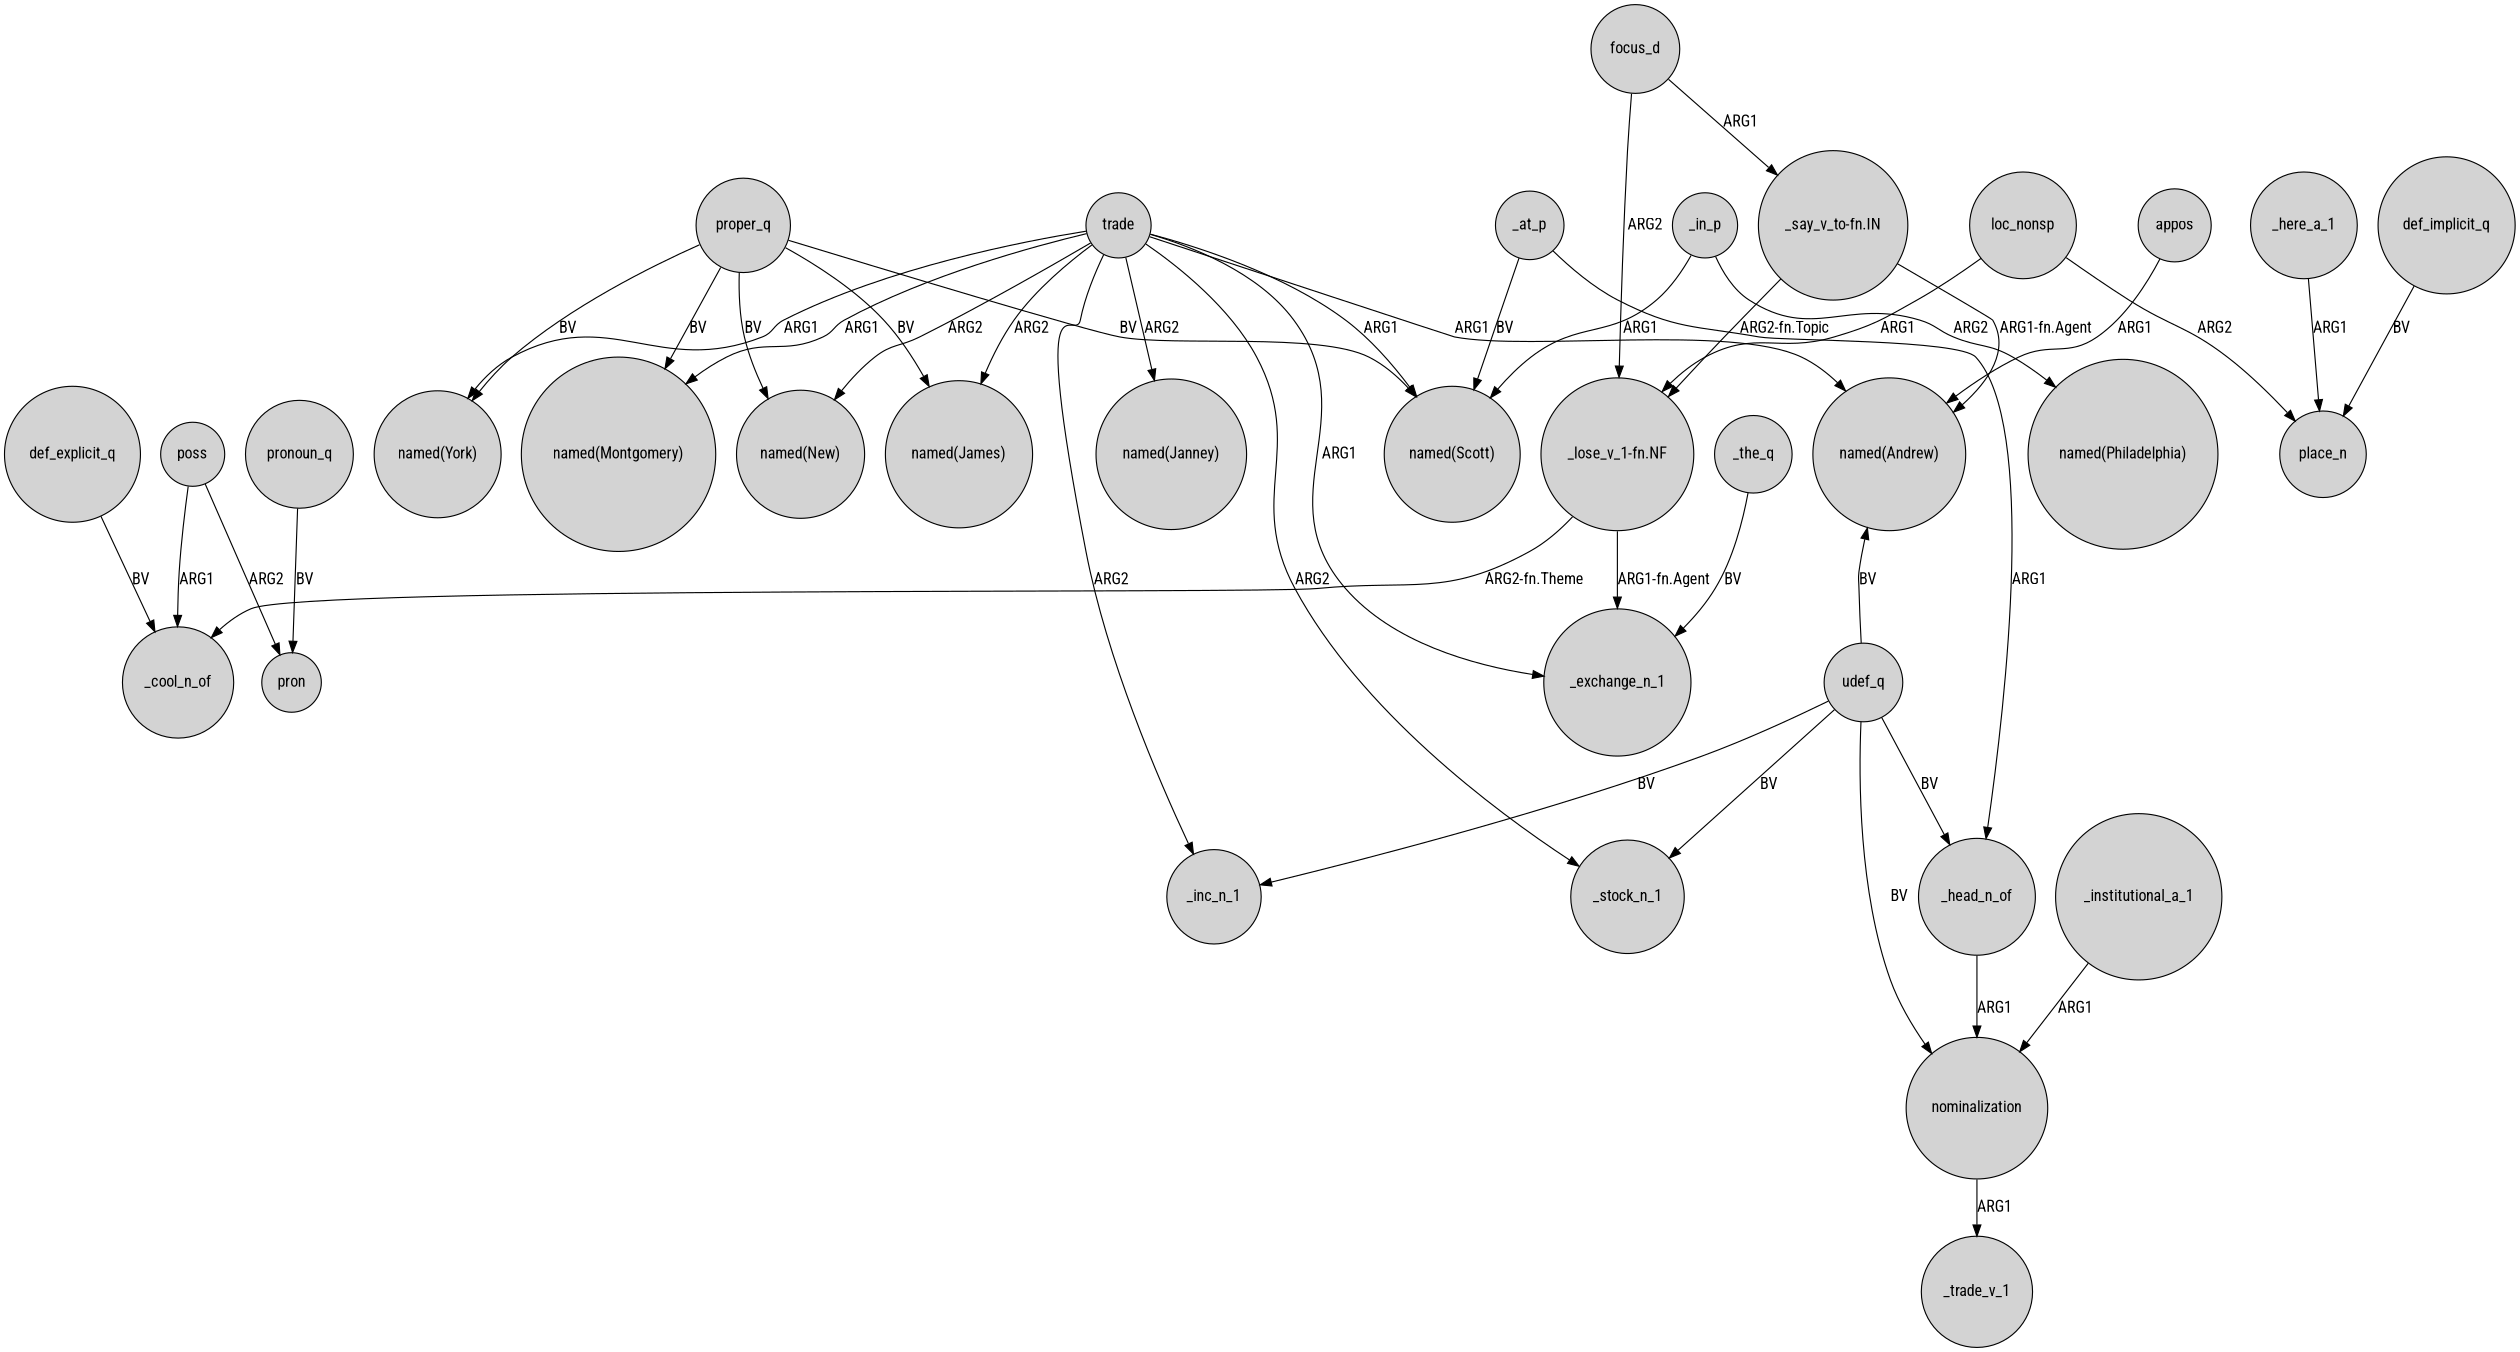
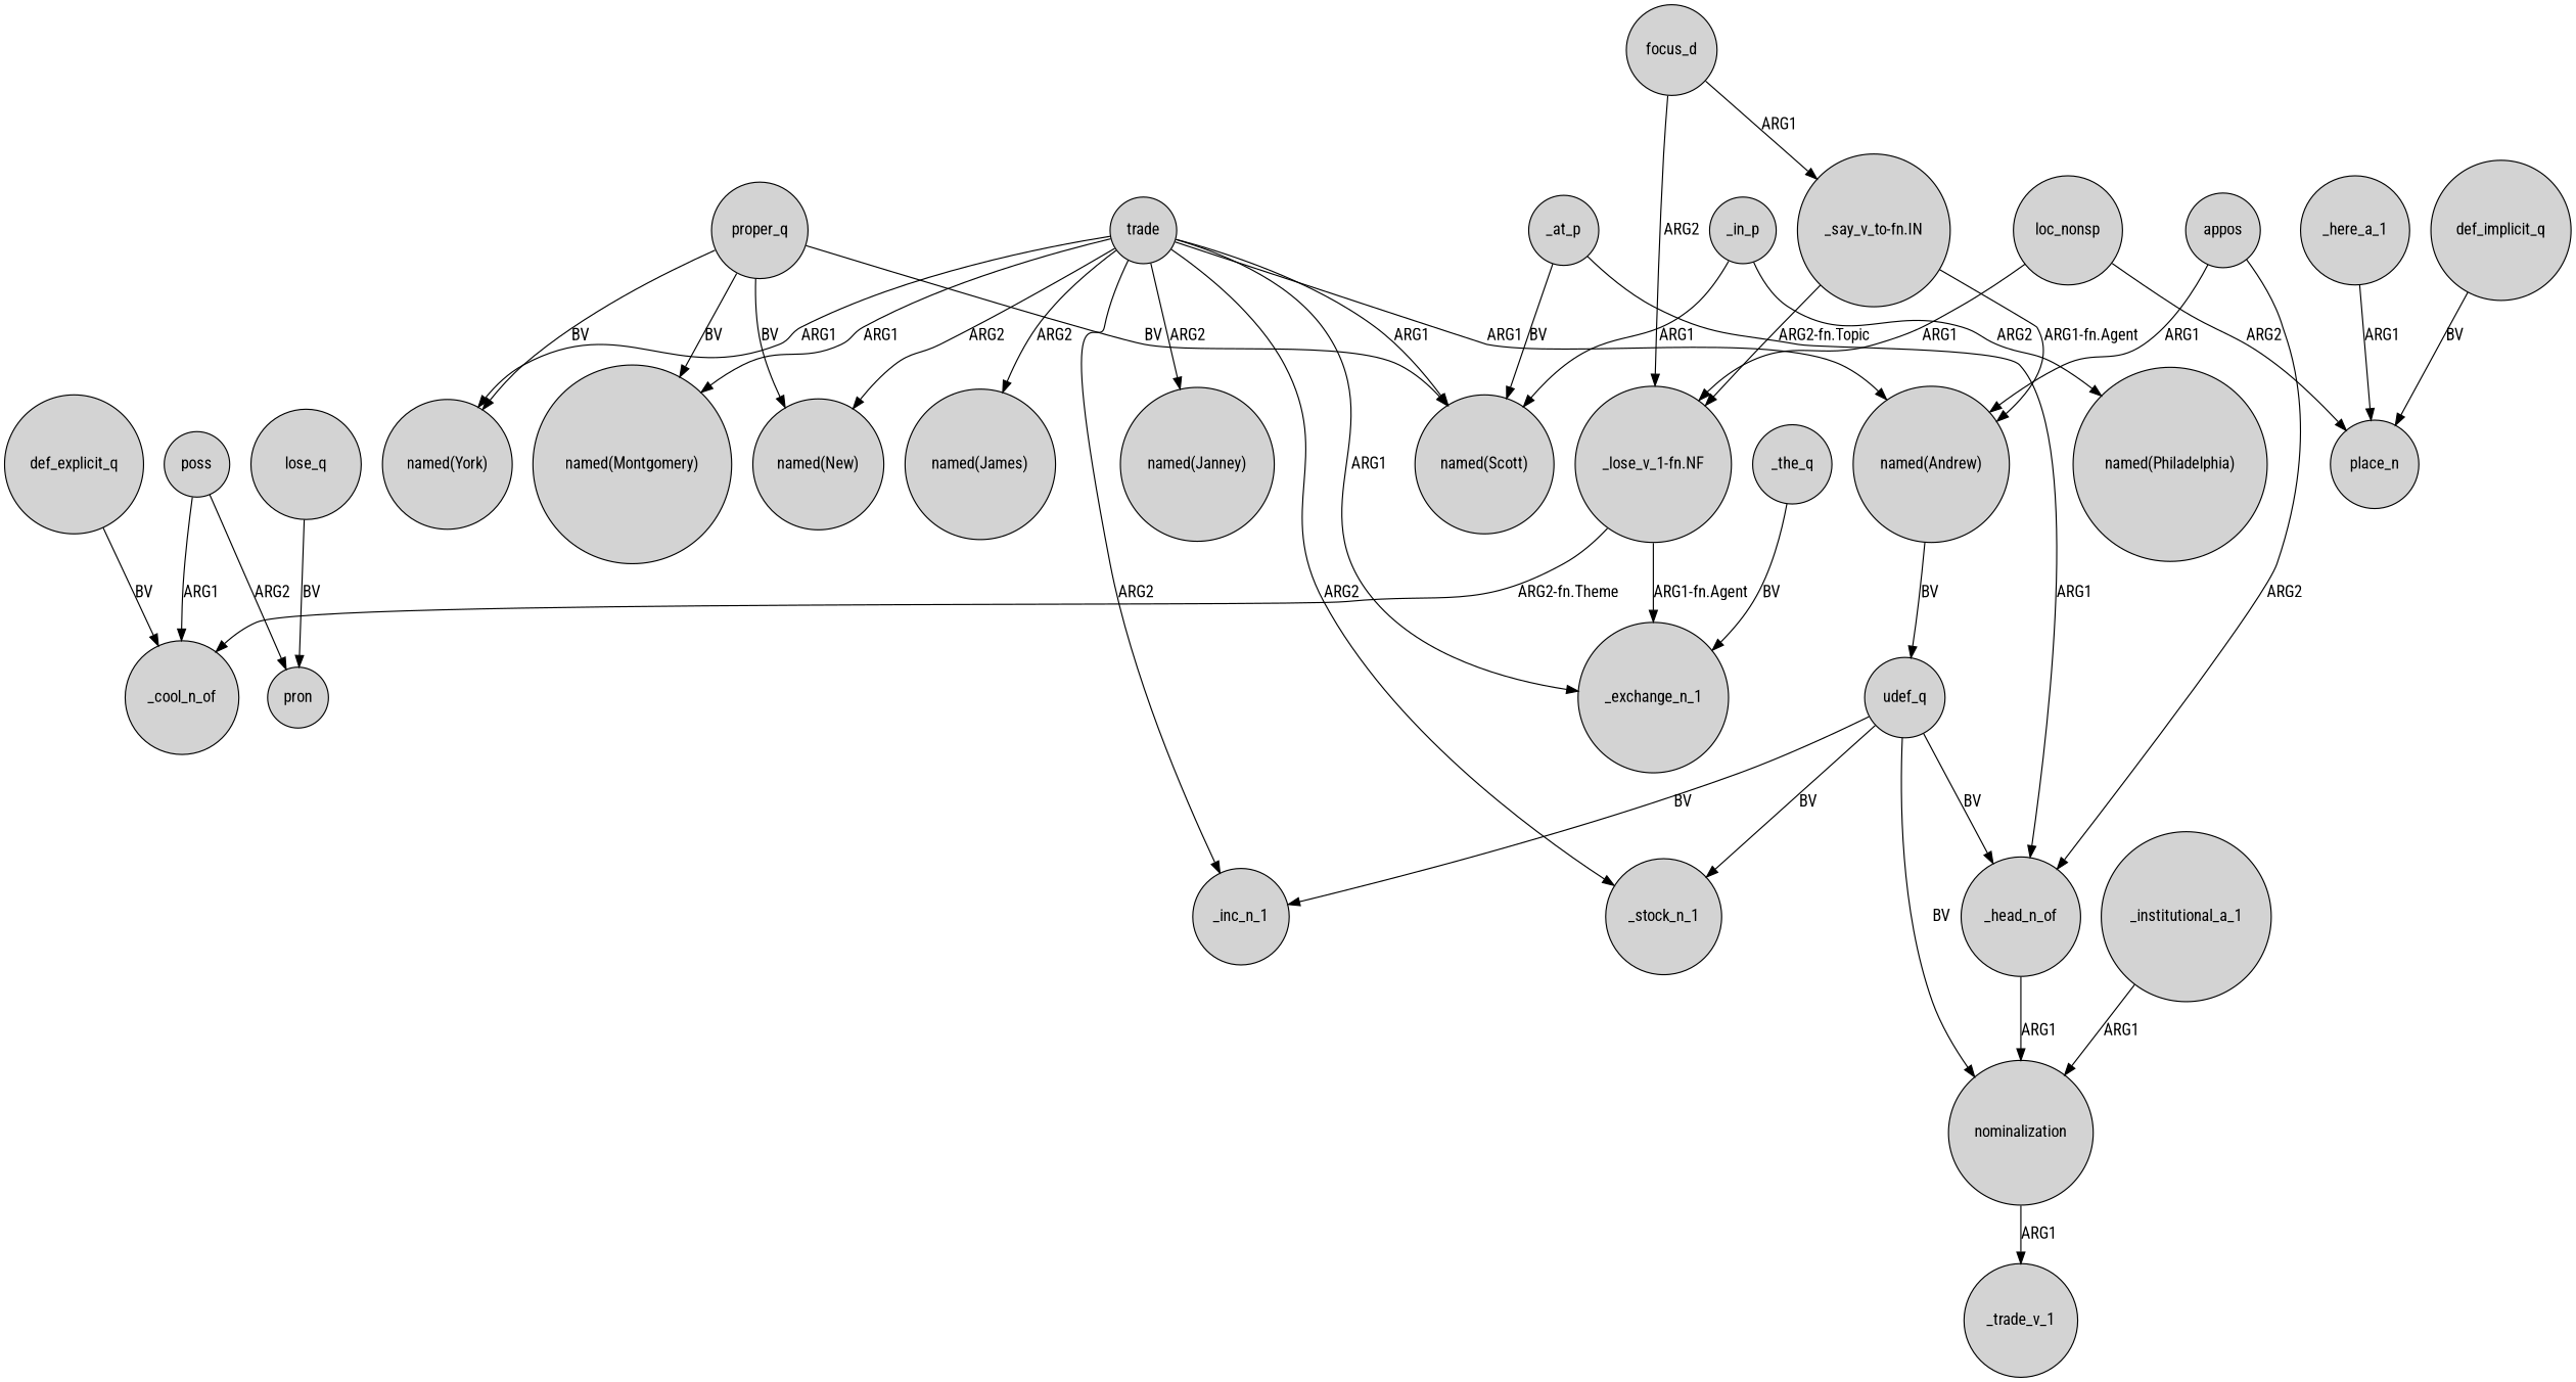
  digraph {
    fontname="Roboto Condensed"
    node [fontname="Roboto Condensed" shape=circle style=filled]
    edge [fontname="Roboto Condensed"]
    def_explicit_q
    _cool_n_of
    poss
    pron
    n5 [label=trade]
    "named(Scott)"
    "named(New)"
    _inc_n_1
    "named(Janney)"
    "named(James)"
    "named(Andrew)"
    _exchange_n_1
    _stock_n_1
    "named(York)"
    "named(Montgomery)"
    proper_q
    _here_a_1
    place_n
    "_lose_v_1-fn.NF"
    udef_q
    _head_n_of
    nominalization
    _trade_v_1
    loc_nonsp
    appos
    _at_p
    def_implicit_q
    _in_p
    "named(Philadelphia)"
    _institutional_a_1
-   pronoun_q
+   pronoun_q [label=lose_q]
    focus_d
    "_say_v_to-fn.IN"
    _the_q
    def_explicit_q -> _cool_n_of [label=BV]
    poss -> _cool_n_of [label=ARG1]
    poss -> pron [label=ARG2]
    n5 -> "named(Scott)" [label=ARG1]
    n5 -> "named(New)" [label=ARG2]
    n5 -> _inc_n_1 [label=ARG2]
    n5 -> "named(Janney)" [label=ARG2]
    n5 -> "named(James)" [label=ARG2]
    n5 -> "named(Andrew)" [label=ARG1]
    n5 -> _exchange_n_1 [label=ARG1]
    n5 -> _stock_n_1 [label=ARG2]
    n5 -> "named(York)" [label=ARG1]
    n5 -> "named(Montgomery)" [label=ARG1]
    proper_q -> "named(Scott)" [label=BV]
    proper_q -> "named(New)" [label=BV]
-   proper_q -> "named(James)" [label=BV]
    proper_q -> "named(York)" [label=BV]
    proper_q -> "named(Montgomery)" [label=BV]
    _here_a_1 -> place_n [label=ARG1]
    "_lose_v_1-fn.NF" -> _cool_n_of [label="ARG2-fn.Theme"]
    "_lose_v_1-fn.NF" -> _exchange_n_1 [label="ARG1-fn.Agent"]
    udef_q -> _inc_n_1 [label=BV]
-   udef_q -> "named(Andrew)" [label=BV]
+   "named(Andrew)" -> udef_q [label=BV]
    udef_q -> _stock_n_1 [label=BV]
    udef_q -> _head_n_of [label=BV]
    udef_q -> nominalization [label=BV]
    _head_n_of -> nominalization [label=ARG1]
    nominalization -> _trade_v_1 [label=ARG1]
    loc_nonsp -> place_n [label=ARG2]
    loc_nonsp -> "_lose_v_1-fn.NF" [label=ARG1]
    appos -> "named(Andrew)" [label=ARG1]
+   appos -> _head_n_of [label=ARG2]
    _at_p -> "named(Scott)" [label=BV]
    _at_p -> _head_n_of [label=ARG1]
    def_implicit_q -> place_n [label=BV]
    _in_p -> "named(Scott)" [label=ARG1]
    _in_p -> "named(Philadelphia)" [label=ARG2]
    _institutional_a_1 -> nominalization [label=ARG1]
    pronoun_q -> pron [label=BV]
    focus_d -> "_lose_v_1-fn.NF" [label=ARG2]
    focus_d -> "_say_v_to-fn.IN" [label=ARG1]
    "_say_v_to-fn.IN" -> "named(Andrew)" [label="ARG1-fn.Agent"]
    "_say_v_to-fn.IN" -> "_lose_v_1-fn.NF" [label="ARG2-fn.Topic"]
    _the_q -> _exchange_n_1 [label=BV]
  }
